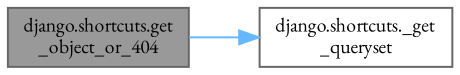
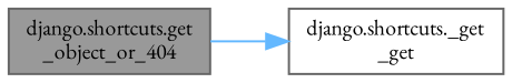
  digraph {
    rankdir=LR
    fontname="EB Garamond"
    node [fontname="EB Garamond" fontsize=10 shape=box style=filled]
    n1 [color=gray40 fillcolor=grey60 fontcolor=black height=0.2 label="django.shortcuts.get\l_object_or_404" width=0.4]
-   n2 [color=grey40 fillcolor=white height=0.2 label="django.shortcuts._get\l_queryset" width=0.4]
+   n2 [color=grey40 fillcolor=white height=0.2 label="django.shortcuts._get\l_get" width=0.4]
    n1 -> n2 [color=steelblue1 fontname="EB Garamond" fontsize=10 labelfontname=Helvetica labelfontsize=10 style=solid]
  }
